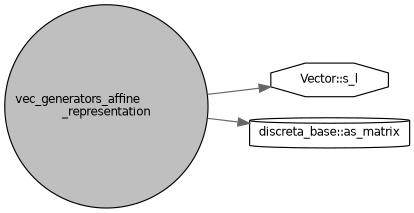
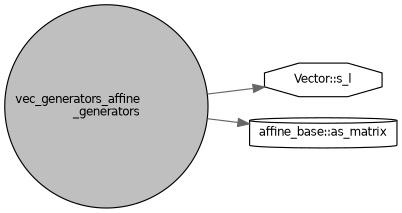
  digraph {
    rankdir=LR
    node [color=black fillcolor=white fontname=Helvetica fontsize=10 style=filled]
    edge [color=gray40 fontname=Helvetica fontsize=10 labelfontname=Helvetica labelfontsize=10 style=solid]
-   n1 [fillcolor=grey75 fontcolor=black height=0.2 label="vec_generators_affine\l_representation" shape=circle width=0.4]
+   n1 [fillcolor=grey75 fontcolor=black height=0.2 label="vec_generators_affine\l_generators" shape=circle width=0.4]
    n2 [height=0.2 label="Vector::s_l" shape=octagon width=0.4]
-   n3 [height=0.2 label="discreta_base::as_matrix" shape=cylinder width=0.4]
+   n3 [height=0.2 label="affine_base::as_matrix" shape=cylinder width=0.4]
    n1 -> n2
    n1 -> n3
  }
